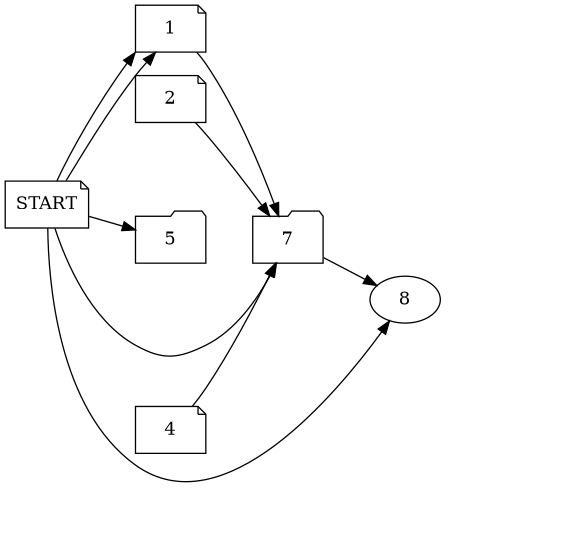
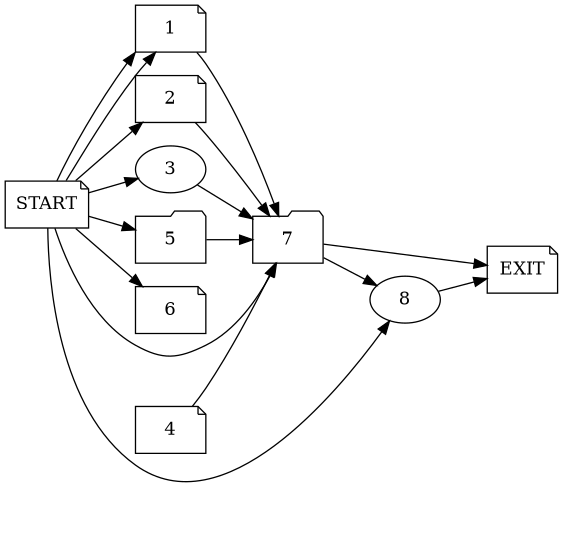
  digraph {
    rankdir=LR
    node [shape=note]
    n1 [label=START]
    1
    2
+   3 [shape=ellipse]
    5 [shape=folder]
+   6
    7 [shape=folder]
    8 [shape=ellipse]
    4
+   n10 [label=EXIT]
    n1 -> 1
    n1 -> 1 [tailport=s2]
+   n1 -> 2 [tailport=s3]
+   n1 -> 3 [tailport=s4]
    n1 -> 5 [tailport=s6]
+   n1 -> 6 [tailport=s7]
    n1 -> 7
    n1 -> 8 [tailport=s5]
    1 -> 7
    2 -> 7
+   3 -> 7
+   5 -> 7
    7 -> 8
+   7 -> n10
+   8 -> n10
    4 -> 7
  }
